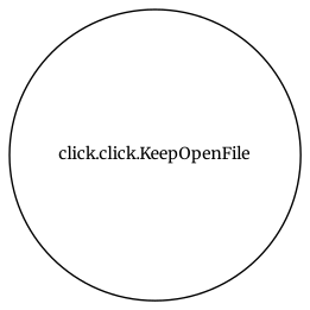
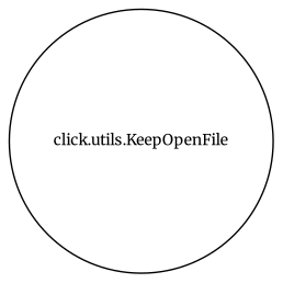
  digraph {
    rankdir=LR
    fontname=Merriweather
-   n1 [color=black fillcolor=white fontname=Merriweather fontsize=10 height=0.2 label="click.click.KeepOpenFile" shape=circle style=filled width=0.4]
+   n1 [color=black fillcolor=white fontname=Merriweather fontsize=10 height=0.2 label="click.utils.KeepOpenFile" shape=circle style=filled width=0.4]
  }
